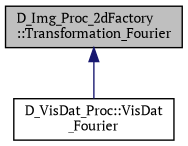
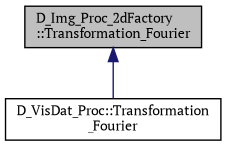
  digraph {
    rankdir=TB
    fontname="PT Serif"
    node [color=black fontname="PT Serif" fontsize=10 shape=record style=filled]
    n1 [fillcolor=grey75 fontcolor=black height=0.2 label="D_Img_Proc_2dFactory\l::Transformation_Fourier" width=0.4]
-   n2 [fillcolor=white height=0.2 label="D_VisDat_Proc::VisDat\l_Fourier" width=0.4]
+   n2 [fillcolor=white height=0.2 label="D_VisDat_Proc::Transformation\l_Fourier" width=0.4]
    n1 -> n2 [color=midnightblue dir=back fontname="PT Serif" fontsize=10 labelfontname=Helvetica labelfontsize=10 style=solid]
  }
